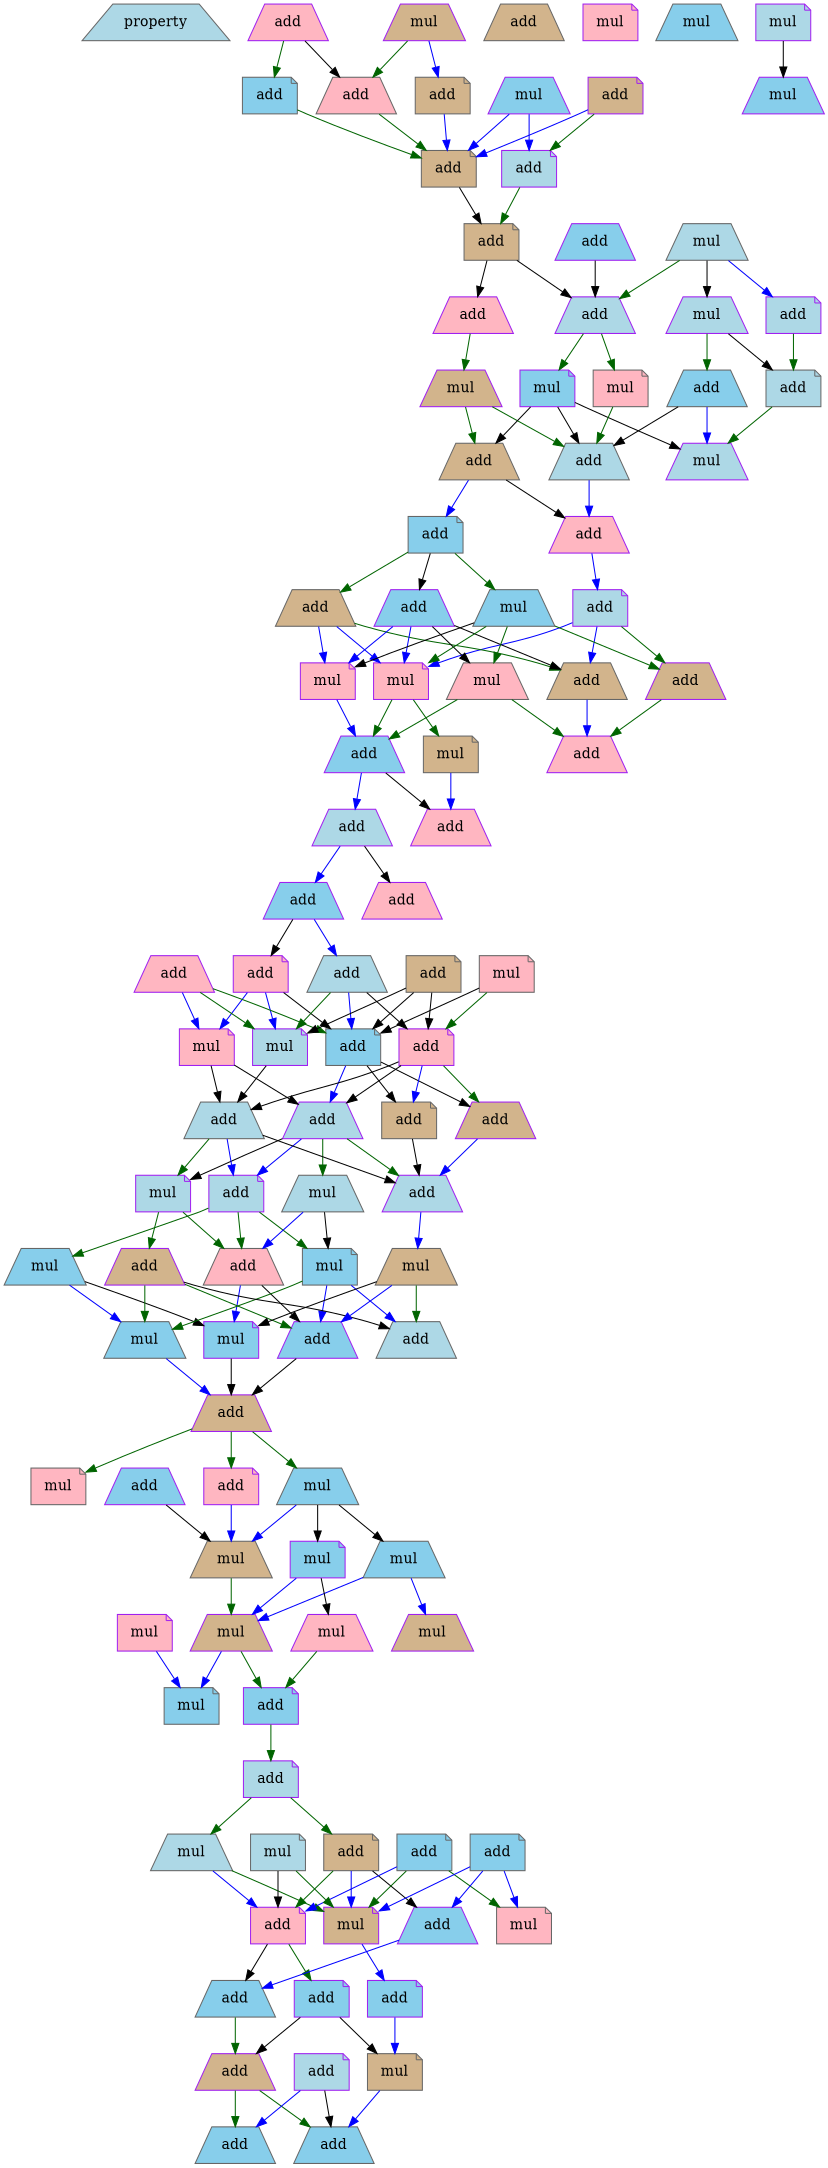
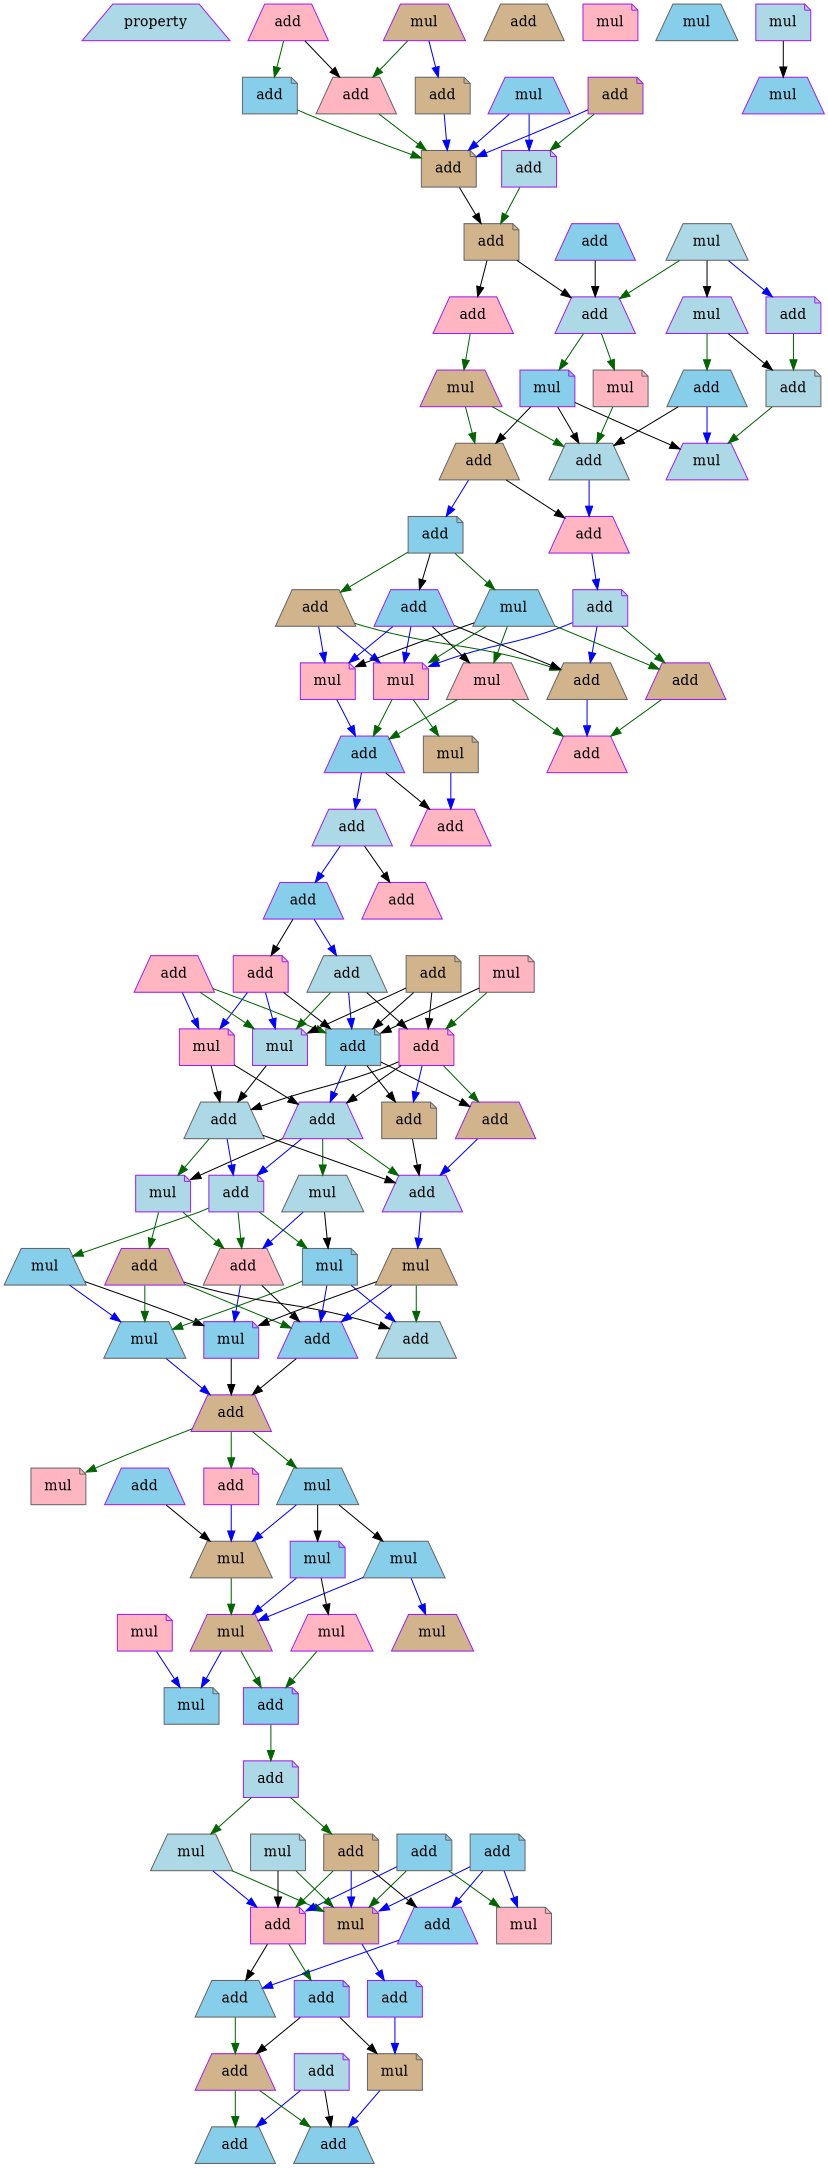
  digraph {
    node [fontcolor=black style=filled fillcolor=skyblue color=purple shape=trapezium]
    edge [color=darkgreen]
-   property [lf=1.7 mul=2 fillcolor=lightblue color=gray40]
+   property [lf=1.7 mul=2 fillcolor=lightblue]
    n2 [label=mul fillcolor=tan]
    n3 [label=add fillcolor=lightpink color=gray40]
    n4 [label=add fillcolor=tan color=gray40 shape=note]
    n5 [label=add fillcolor=lightpink]
    n6 [label=add color=gray40 shape=note]
    n7 [label=add fillcolor=tan color=gray40 shape=note]
    n8 [label=add fillcolor=tan shape=note]
    n9 [label=add fillcolor=lightblue shape=note]
    n10 [label=mul]
    n11 [label=add fillcolor=tan color=gray40 shape=note]
    n12 [label=add fillcolor=lightpink]
    n13 [label=add fillcolor=lightblue]
    n14 [label=mul fillcolor=lightblue color=gray40]
    n15 [label=mul fillcolor=lightblue]
    n16 [label=add fillcolor=lightblue shape=note]
    n17 [label=add]
    n18 [label=add color=gray40]
    n19 [label=add fillcolor=lightblue color=gray40 shape=note]
    n20 [label=mul fillcolor=tan]
    n21 [label=mul shape=note]
    n22 [label=mul fillcolor=lightpink color=gray40 shape=note]
    n23 [label=add fillcolor=lightblue color=gray40]
    n24 [label=mul fillcolor=lightblue]
    n25 [label=add fillcolor=tan color=gray40]
    n26 [label=add fillcolor=lightpink]
    n27 [label=add color=gray40 shape=note]
    n28 [label=add fillcolor=lightblue shape=note]
    n29 [label=add fillcolor=tan color=gray40]
    n30 [label=add]
    n31 [label=mul color=gray40]
    n32 [label=mul fillcolor=lightpink shape=note]
    n33 [label=add fillcolor=tan color=gray40]
    n34 [label=mul fillcolor=lightpink shape=note]
    n35 [label=mul fillcolor=lightpink color=gray40]
    n36 [label=add fillcolor=tan]
    n37 [label=mul fillcolor=tan color=gray40 shape=note]
    n38 [label=add]
    n39 [label=add fillcolor=lightpink]
    n40 [label=add fillcolor=lightpink]
    n41 [label=add fillcolor=lightblue]
    n42 [label=add]
    n43 [label=add fillcolor=lightpink]
    n44 [label=add fillcolor=lightpink shape=note]
    n45 [label=add fillcolor=lightblue color=gray40]
    n46 [label=add fillcolor=lightpink]
    n47 [label=add color=gray40 shape=note]
    n48 [label=mul fillcolor=lightpink shape=note]
    n49 [label=mul fillcolor=lightblue shape=note]
    n50 [label=mul fillcolor=lightpink color=gray40 shape=note]
    n51 [label=add fillcolor=lightpink shape=note]
    n52 [label=add fillcolor=tan color=gray40 shape=note]
    n53 [label=add fillcolor=lightblue]
    n54 [label=add fillcolor=tan color=gray40 shape=note]
    n55 [label=add fillcolor=tan]
    n56 [label=add fillcolor=lightblue color=gray40]
    n57 [label=add fillcolor=lightblue shape=note]
    n58 [label=mul fillcolor=lightblue shape=note]
    n59 [label=add fillcolor=lightblue]
    n60 [label=mul fillcolor=lightblue color=gray40]
    n61 [label=add fillcolor=lightpink color=gray40]
    n62 [label=mul color=gray40]
    n63 [label=mul color=gray40 shape=note]
    n64 [label=add fillcolor=tan]
    n65 [label=mul fillcolor=tan color=gray40]
    n66 [label=add]
    n67 [label=mul shape=note]
    n68 [label=mul color=gray40]
    n69 [label=add fillcolor=lightblue color=gray40]
    n70 [label=add fillcolor=tan]
    n71 [label=add fillcolor=tan color=gray40]
    n72 [label=mul fillcolor=lightpink color=gray40 shape=note]
    n73 [label=add fillcolor=lightpink shape=note]
    n74 [label=mul color=gray40]
    n75 [label=add]
    n76 [label=mul fillcolor=tan color=gray40]
    n77 [label=mul fillcolor=lightpink shape=note]
    n78 [label=mul color=gray40]
    n79 [label=mul shape=note]
    n80 [label=mul fillcolor=tan]
    n81 [label=mul fillcolor=tan]
    n82 [label=mul fillcolor=lightpink]
    n83 [label=mul fillcolor=lightpink shape=note]
    n84 [label=mul color=gray40 shape=note]
    n85 [label=add shape=note]
    n86 [label=add fillcolor=lightblue shape=note]
    n87 [label=mul fillcolor=lightblue color=gray40]
    n88 [label=add fillcolor=tan color=gray40 shape=note]
    n89 [label=add fillcolor=lightpink shape=note]
    n90 [label=mul fillcolor=tan shape=note]
    n91 [label=add]
    n92 [label=add color=gray40 shape=note]
    n93 [label=mul fillcolor=lightpink color=gray40 shape=note]
    n94 [label=add color=gray40 shape=note]
    n95 [label=mul fillcolor=lightblue color=gray40 shape=note]
    n96 [label=add color=gray40]
    n97 [label=add shape=note]
    n98 [label=add shape=note]
    n99 [label=mul fillcolor=tan color=gray40 shape=note]
    n100 [label=add fillcolor=tan]
    n101 [label=add color=gray40]
    n102 [label=add color=gray40]
    n103 [label=add fillcolor=lightblue shape=note]
    n104 [label=mul color=gray40]
    n105 [label=mul fillcolor=lightblue shape=note]
    n106 [label=mul]
    n2 -> n3
    n2 -> n4 [color=blue]
    n3 -> n7
    n4 -> n7 [color=blue]
    n5 -> n3 [color=black]
    n5 -> n6
    n6 -> n7
    n7 -> n11 [color=black]
    n8 -> n7 [color=blue]
    n8 -> n9
    n9 -> n11
    n10 -> n7 [color=blue]
    n10 -> n9 [color=blue]
    n11 -> n12 [color=black]
    n11 -> n13 [color=black]
    n12 -> n20
    n13 -> n21
    n13 -> n22
    n14 -> n13
    n14 -> n15 [color=black]
    n14 -> n16 [color=blue]
    n15 -> n18
    n15 -> n19 [color=black]
    n16 -> n19
    n17 -> n13 [color=black]
    n18 -> n23 [color=black]
    n18 -> n24 [color=blue]
    n19 -> n24
    n20 -> n23
    n20 -> n25
    n21 -> n23 [color=black]
    n21 -> n24 [color=black]
    n21 -> n25 [color=black]
    n22 -> n23
    n23 -> n26 [color=blue]
    n25 -> n26 [color=black]
    n25 -> n27 [color=blue]
    n26 -> n28 [color=blue]
    n27 -> n29
    n27 -> n30 [color=black]
    n27 -> n31
    n28 -> n32 [color=blue]
    n28 -> n33 [color=blue]
    n28 -> n36
    n29 -> n32 [color=blue]
    n29 -> n33
    n29 -> n34 [color=blue]
    n30 -> n32 [color=blue]
    n30 -> n33 [color=black]
    n30 -> n34 [color=blue]
    n30 -> n35 [color=black]
    n31 -> n32
    n31 -> n34 [color=black]
    n31 -> n35
    n31 -> n36
    n32 -> n37
    n32 -> n38
    n33 -> n39 [color=blue]
    n34 -> n38 [color=blue]
    n35 -> n38
    n35 -> n39
    n36 -> n39
    n37 -> n40 [color=blue]
    n38 -> n40 [color=black]
    n38 -> n41 [color=blue]
    n41 -> n42 [color=blue]
    n41 -> n43 [color=black]
    n42 -> n44 [color=black]
    n42 -> n45 [color=blue]
    n44 -> n47 [color=black]
    n44 -> n48 [color=blue]
    n44 -> n49 [color=blue]
    n45 -> n47 [color=blue]
    n45 -> n49
    n45 -> n51 [color=black]
    n46 -> n47
    n46 -> n48 [color=blue]
    n46 -> n49
    n47 -> n53 [color=blue]
    n47 -> n54 [color=black]
    n47 -> n55 [color=black]
    n48 -> n53 [color=black]
    n48 -> n56 [color=black]
    n49 -> n56 [color=black]
    n50 -> n47 [color=black]
    n50 -> n51
    n51 -> n53 [color=black]
    n51 -> n54 [color=blue]
    n51 -> n55
    n51 -> n56 [color=black]
    n52 -> n47 [color=black]
    n52 -> n49 [color=black]
    n52 -> n51 [color=black]
    n53 -> n57 [color=blue]
    n53 -> n58 [color=black]
    n53 -> n59
    n53 -> n60
    n54 -> n59 [color=black]
    n55 -> n59 [color=blue]
    n56 -> n57 [color=blue]
    n56 -> n58
    n56 -> n59 [color=black]
    n57 -> n61
    n57 -> n62
    n57 -> n63
    n58 -> n61
    n58 -> n64
    n59 -> n65 [color=blue]
    n60 -> n61 [color=blue]
    n60 -> n63 [color=black]
    n61 -> n66 [color=black]
    n61 -> n67 [color=blue]
    n62 -> n67 [color=black]
    n62 -> n68 [color=blue]
    n63 -> n66 [color=blue]
    n63 -> n68
    n63 -> n69 [color=blue]
    n64 -> n66
    n64 -> n68
    n64 -> n69 [color=black]
    n65 -> n66 [color=blue]
    n65 -> n67 [color=black]
    n65 -> n69
    n66 -> n70 [color=black]
    n67 -> n70 [color=black]
    n68 -> n70 [color=blue]
    n70 -> n72
    n70 -> n73
    n70 -> n74
    n73 -> n76 [color=blue]
    n74 -> n76 [color=blue]
    n74 -> n78 [color=black]
    n74 -> n79 [color=black]
    n75 -> n76 [color=black]
    n76 -> n80
    n78 -> n80 [color=blue]
    n78 -> n81 [color=blue]
    n79 -> n80 [color=blue]
    n79 -> n82 [color=black]
    n80 -> n84 [color=blue]
    n80 -> n85
    n82 -> n85
    n83 -> n84 [color=blue]
    n85 -> n86
    n86 -> n87
    n86 -> n88
    n87 -> n89 [color=blue]
    n87 -> n90
    n88 -> n89
    n88 -> n90 [color=blue]
    n88 -> n91 [color=black]
    n89 -> n96 [color=black]
    n89 -> n97
    n90 -> n98 [color=blue]
    n91 -> n96 [color=blue]
    n92 -> n89 [color=blue]
    n92 -> n90
    n92 -> n93
    n94 -> n90 [color=blue]
    n94 -> n91 [color=blue]
    n94 -> n93 [color=blue]
    n95 -> n89 [color=black]
    n95 -> n90
    n96 -> n100
    n97 -> n99 [color=black]
    n97 -> n100 [color=black]
    n98 -> n99 [color=blue]
    n99 -> n101 [color=blue]
    n100 -> n101
    n100 -> n102
    n103 -> n101 [color=black]
    n103 -> n102 [color=blue]
    n105 -> n106 [color=black]
  }
